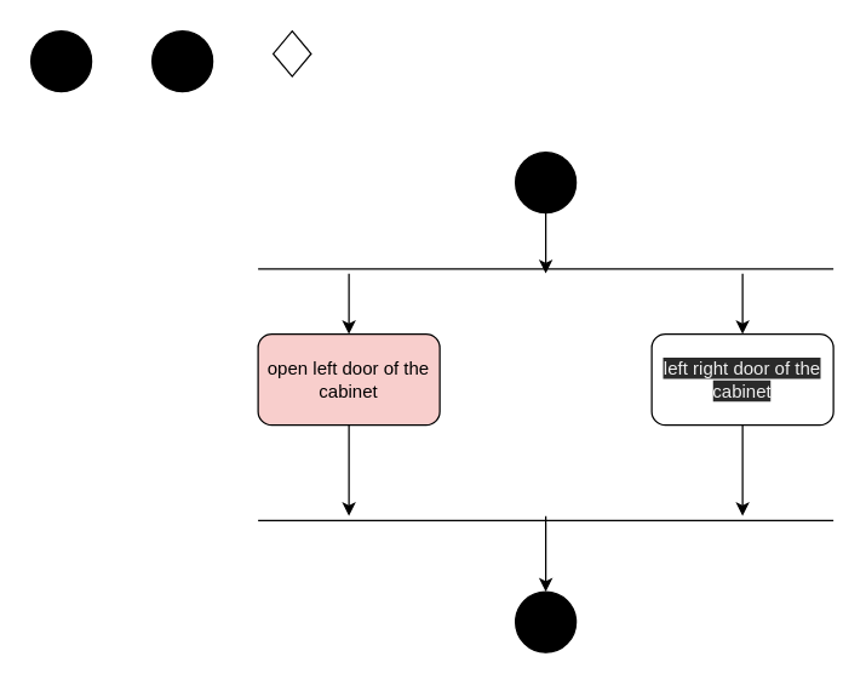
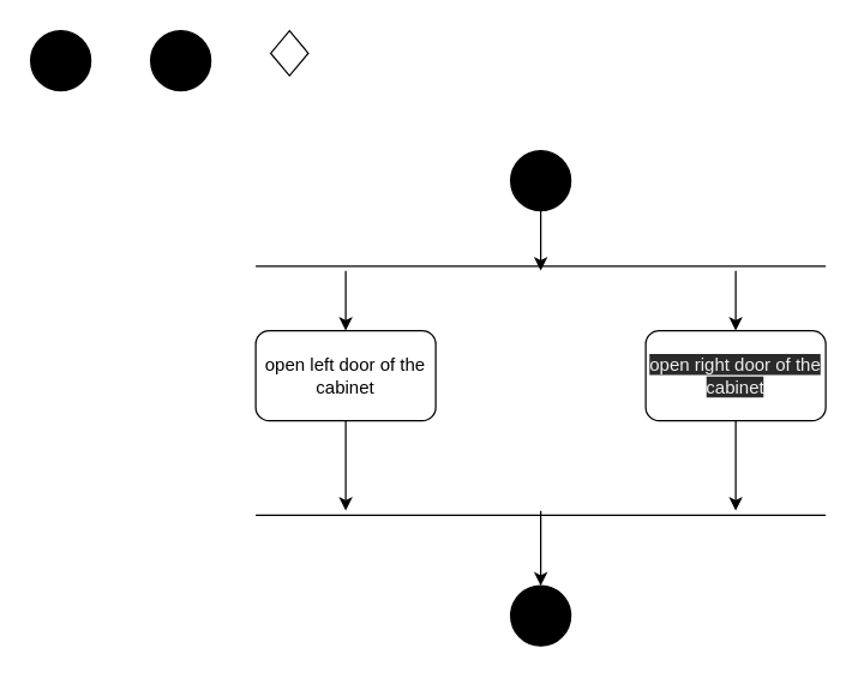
  <mxCell id="0" />
  <mxCell id="1" parent="0" />
  <mxCell id="2" value="" style="ellipse;whiteSpace=wrap;html=1;aspect=fixed;fillColor=#000000;" parent="1" vertex="1"><mxGeometry x="20" y="20" width="40" height="40" as="geometry" /></mxCell>
  <mxCell id="3" value="" style="ellipse;shape=doubleEllipse;whiteSpace=wrap;html=1;aspect=fixed;fillColor=#000000;" parent="1" vertex="1"><mxGeometry x="100" y="20" width="40" height="40" as="geometry" /></mxCell>
  <mxCell id="4" value="" style="rhombus;whiteSpace=wrap;html=1;" parent="1" vertex="1"><mxGeometry x="180" y="20" width="25" height="30" as="geometry" /></mxCell>
  <mxCell id="5" style="edgeStyle=orthogonalEdgeStyle;rounded=0;orthogonalLoop=1;jettySize=auto;html=1;" parent="1" source="6" edge="1"><mxGeometry relative="1" as="geometry"><mxPoint x="360" y="180" as="targetPoint" /></mxGeometry></mxCell>
  <mxCell id="6" value="" style="ellipse;whiteSpace=wrap;html=1;aspect=fixed;fillColor=#000000;" parent="1" vertex="1"><mxGeometry x="340" y="100" width="40" height="40" as="geometry" /></mxCell>
  <mxCell id="7" style="edgeStyle=orthogonalEdgeStyle;rounded=0;orthogonalLoop=1;jettySize=auto;html=1;" parent="1" source="8" edge="1"><mxGeometry relative="1" as="geometry"><mxPoint x="230" y="340" as="targetPoint" /></mxGeometry></mxCell>
- <mxCell id="8" value="open left door of the cabinet" style="rounded=1;whiteSpace=wrap;html=1;fillColor=#f8cecc;" parent="1" vertex="1"><mxGeometry x="170" y="220" width="120" height="60" as="geometry" /></mxCell>
+ <mxCell id="8" value="open left door of the cabinet" style="rounded=1;whiteSpace=wrap;html=1;" parent="1" vertex="1"><mxGeometry x="170" y="220" width="120" height="60" as="geometry" /></mxCell>
  <mxCell id="9" value="" style="shape=link;html=1;width=166;" parent="1" edge="1"><mxGeometry width="100" relative="1" as="geometry"><mxPoint x="170" y="260" as="sourcePoint" /><mxPoint x="550" y="260" as="targetPoint" /></mxGeometry></mxCell>
  <mxCell id="10" style="edgeStyle=orthogonalEdgeStyle;rounded=0;orthogonalLoop=1;jettySize=auto;html=1;" parent="1" source="11" edge="1"><mxGeometry relative="1" as="geometry"><mxPoint x="490" y="340" as="targetPoint" /></mxGeometry></mxCell>
- <mxCell id="11" value="&lt;span style=&quot;color: rgb(240 , 240 , 240) ; font-family: &amp;#34;helvetica&amp;#34; ; font-size: 12px ; font-style: normal ; font-weight: 400 ; letter-spacing: normal ; text-align: center ; text-indent: 0px ; text-transform: none ; word-spacing: 0px ; background-color: rgb(42 , 42 , 42) ; display: inline ; float: none&quot;&gt;left right door of the cabinet&lt;/span&gt;" style="rounded=1;whiteSpace=wrap;html=1;" parent="1" vertex="1"><mxGeometry x="430" y="220" width="120" height="60" as="geometry" /></mxCell>
+ <mxCell id="11" value="&lt;span style=&quot;color: rgb(240 , 240 , 240) ; font-family: &amp;#34;helvetica&amp;#34; ; font-size: 12px ; font-style: normal ; font-weight: 400 ; letter-spacing: normal ; text-align: center ; text-indent: 0px ; text-transform: none ; word-spacing: 0px ; background-color: rgb(42 , 42 , 42) ; display: inline ; float: none&quot;&gt;open right door of the cabinet&lt;/span&gt;" style="rounded=1;whiteSpace=wrap;html=1;" parent="1" vertex="1"><mxGeometry x="430" y="220" width="120" height="60" as="geometry" /></mxCell>
  <mxCell id="12" value="" style="endArrow=classic;html=1;entryX=0.5;entryY=0;entryDx=0;entryDy=0;" parent="1" target="8" edge="1"><mxGeometry width="50" height="50" relative="1" as="geometry"><mxPoint x="230" y="180" as="sourcePoint" /><mxPoint x="170" y="240" as="targetPoint" /></mxGeometry></mxCell>
  <mxCell id="13" value="" style="endArrow=classic;html=1;entryX=0.5;entryY=0;entryDx=0;entryDy=0;" parent="1" target="11" edge="1"><mxGeometry width="50" height="50" relative="1" as="geometry"><mxPoint x="490" y="180" as="sourcePoint" /><mxPoint x="240" y="230" as="targetPoint" /></mxGeometry></mxCell>
  <mxCell id="14" value="" style="endArrow=classic;html=1;" parent="1" edge="1"><mxGeometry width="50" height="50" relative="1" as="geometry"><mxPoint x="360" y="340" as="sourcePoint" /><mxPoint x="360" y="390" as="targetPoint" /></mxGeometry></mxCell>
  <mxCell id="15" value="" style="ellipse;shape=doubleEllipse;whiteSpace=wrap;html=1;aspect=fixed;fillColor=#000000;" parent="1" vertex="1"><mxGeometry x="340" y="390" width="40" height="40" as="geometry" /></mxCell>
